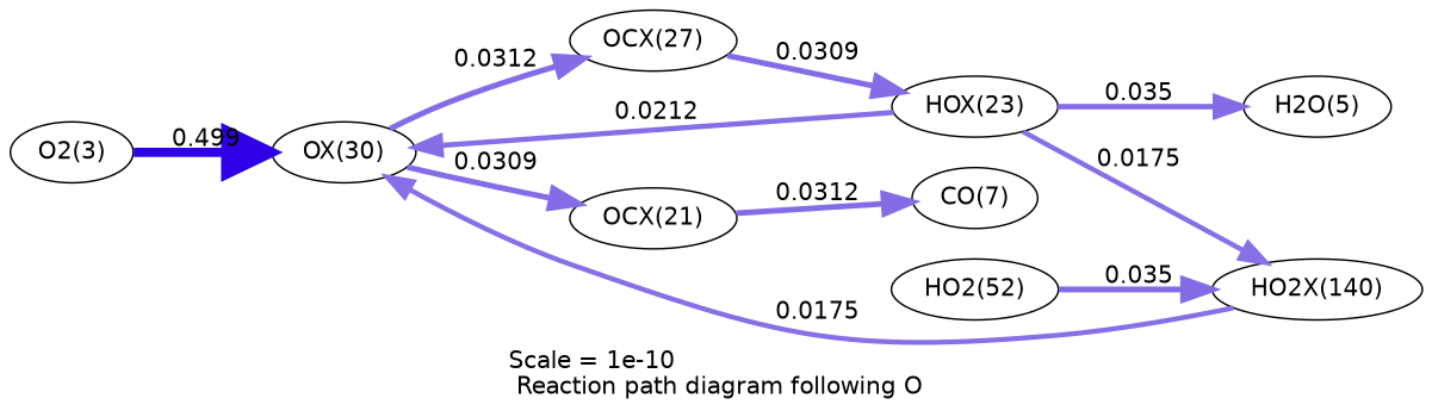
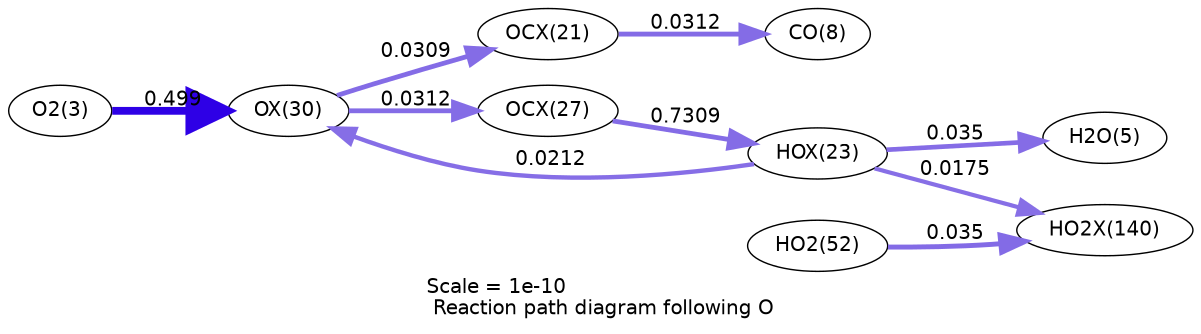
  digraph {
    fontname=Helvetica
    label="Scale = 1e-10\l Reaction path diagram following O"
    rankdir=LR
    node [fontname=Helvetica]
    edge [arrowsize=1.69 color="0.7, 0.531, 0.9" fontname=Helvetica penwidth=3.38]
    n1 [label="O2(3)"]
    n2 [label="OX(30)"]
    n3 [label="OCX(27)"]
    n4 [label="OCX(21)"]
    n5 [label="HOX(23)"]
-   n6 [label="CO(7)"]
+   n6 [label="CO(8)"]
    n7 [label="H2O(5)"]
    n8 [label="HO2X(140)"]
    n9 [label="HO2(52)"]
    n1 -> n2 [arrowsize=2.74 color="0.7, 0.999, 0.9" label=" 0.499" penwidth=5.48]
    n2 -> n3 [label=" 0.0312"]
    n2 -> n4 [label=" 0.0309" penwidth=3.37]
-   n3 -> n5 [label=" 0.0309" penwidth=3.37]
+   n3 -> n5 [label=" 0.7309" penwidth=3.37]
    n4 -> n6 [label=" 0.0312"]
    n5 -> n2 [arrowsize=1.55 color="0.7, 0.521, 0.9" label=" 0.0212" penwidth=3.09]
    n5 -> n7 [arrowsize=1.64 color="0.7, 0.527, 0.9" label=" 0.035" penwidth=3.27]
    n5 -> n8 [arrowsize=1.47 color="0.7, 0.517, 0.9" label=" 0.0175" penwidth=2.95]
-   n8 -> n2 [arrowsize=1.47 color="0.7, 0.517, 0.9" label=" 0.0175" penwidth=2.95]
    n9 -> n8 [arrowsize=1.73 color="0.7, 0.535, 0.9" label=" 0.035" penwidth=3.47]
  }
